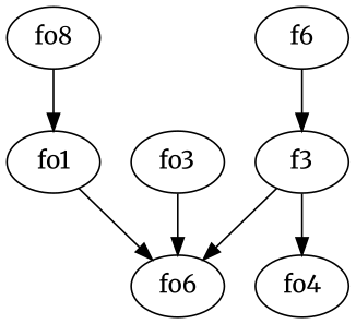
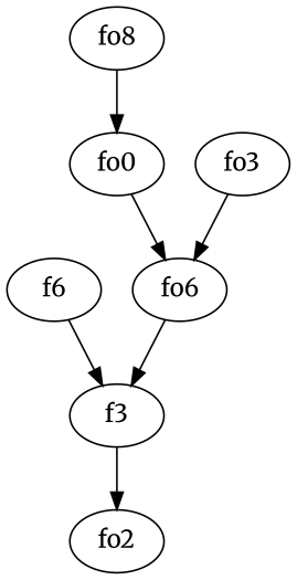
  strict digraph {
    fontname=Merriweather
    node [fontname=Merriweather]
    edge [fontname=Merriweather weight=2]
    n1 [label=f3]
-   fo4
+   fo4 [label=fo2]
    n3 [label=f6]
-   fo1
+   fo1 [label=fo0]
    fo6
    fo3
    n7 [label=fo8]
    n1 -> fo4
    n3 -> n1
    fo1 -> fo6
-   n1 -> fo6
+   fo6 -> n1
    fo3 -> fo6
    n7 -> fo1
  }
